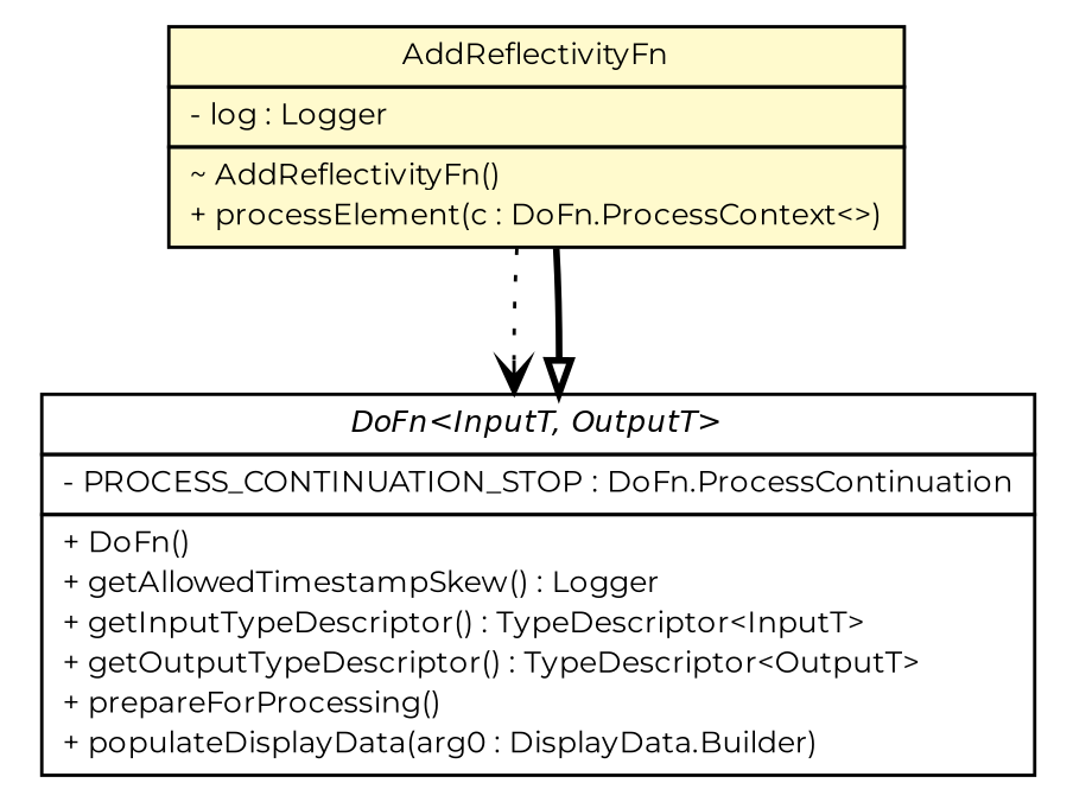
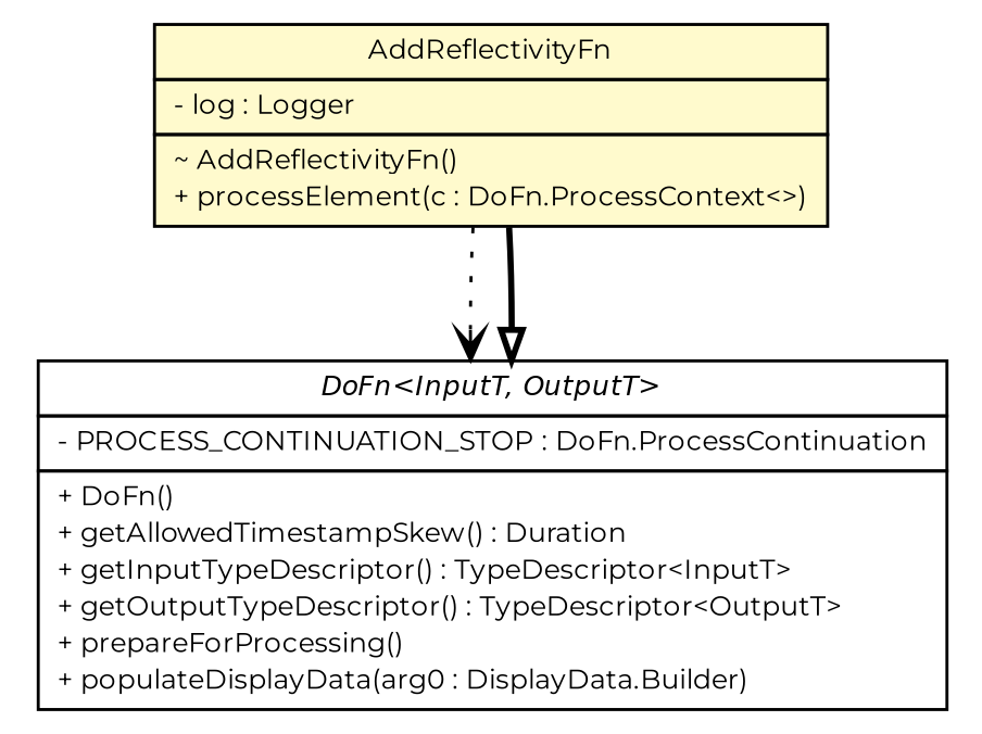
  digraph {
    nodesep=0.25
    ranksep=0.5
    fontname=Montserrat
    node [fontcolor=black fontname=Montserrat fontsize=9.0 shape=plaintext]
    edge [fontname=Montserrat headport=p labelfontname=Helvetica labelfontsize=10 tailport=p]
    n1 [label=<<table title="com.ohair.stephen.edp.transform.NexRadTransform.AddReflectivityFn" border="0" cellborder="1" cellspacing="0" cellpadding="2" port="p" bgcolor="lemonChiffon" href="./NexRadTransform.AddReflectivityFn.html"> 		<tr><td><table border="0" cellspacing="0" cellpadding="1"> <tr><td align="center" balign="center"> AddReflectivityFn </td></tr> 		</table></td></tr> 		<tr><td><table border="0" cellspacing="0" cellpadding="1"> <tr><td align="left" balign="left"> - log : Logger </td></tr> 		</table></td></tr> 		<tr><td><table border="0" cellspacing="0" cellpadding="1"> <tr><td align="left" balign="left"> ~ AddReflectivityFn() </td></tr> <tr><td align="left" balign="left"> + processElement(c : DoFn.ProcessContext&lt;&gt;) </td></tr> 		</table></td></tr> 		</table>>]
-   n2 [label=<<table title="org.apache.beam.sdk.transforms.DoFn" border="0" cellborder="1" cellspacing="0" cellpadding="2" port="p" href="http://java.sun.com/j2se/1.4.2/docs/api/org/apache/beam/sdk/transforms/DoFn.html"> 		<tr><td><table border="0" cellspacing="0" cellpadding="1"> <tr><td align="center" balign="center"><font face="Helvetica-Oblique"> DoFn&lt;InputT, OutputT&gt; </font></td></tr> 		</table></td></tr> 		<tr><td><table border="0" cellspacing="0" cellpadding="1"> <tr><td align="left" balign="left"> - PROCESS_CONTINUATION_STOP : DoFn.ProcessContinuation </td></tr> 		</table></td></tr> 		<tr><td><table border="0" cellspacing="0" cellpadding="1"> <tr><td align="left" balign="left"> + DoFn() </td></tr> <tr><td align="left" balign="left"> + getAllowedTimestampSkew() : Logger </td></tr> <tr><td align="left" balign="left"> + getInputTypeDescriptor() : TypeDescriptor&lt;InputT&gt; </td></tr> <tr><td align="left" balign="left"> + getOutputTypeDescriptor() : TypeDescriptor&lt;OutputT&gt; </td></tr> <tr><td align="left" balign="left"> + prepareForProcessing() </td></tr> <tr><td align="left" balign="left"> + populateDisplayData(arg0 : DisplayData.Builder) </td></tr> 		</table></td></tr> 		</table>>]
+   n2 [label=<<table title="org.apache.beam.sdk.transforms.DoFn" border="0" cellborder="1" cellspacing="0" cellpadding="2" port="p" href="http://java.sun.com/j2se/1.4.2/docs/api/org/apache/beam/sdk/transforms/DoFn.html"> 		<tr><td><table border="0" cellspacing="0" cellpadding="1"> <tr><td align="center" balign="center"><font face="Helvetica-Oblique"> DoFn&lt;InputT, OutputT&gt; </font></td></tr> 		</table></td></tr> 		<tr><td><table border="0" cellspacing="0" cellpadding="1"> <tr><td align="left" balign="left"> - PROCESS_CONTINUATION_STOP : DoFn.ProcessContinuation </td></tr> 		</table></td></tr> 		<tr><td><table border="0" cellspacing="0" cellpadding="1"> <tr><td align="left" balign="left"> + DoFn() </td></tr> <tr><td align="left" balign="left"> + getAllowedTimestampSkew() : Duration </td></tr> <tr><td align="left" balign="left"> + getInputTypeDescriptor() : TypeDescriptor&lt;InputT&gt; </td></tr> <tr><td align="left" balign="left"> + getOutputTypeDescriptor() : TypeDescriptor&lt;OutputT&gt; </td></tr> <tr><td align="left" balign="left"> + prepareForProcessing() </td></tr> <tr><td align="left" balign="left"> + populateDisplayData(arg0 : DisplayData.Builder) </td></tr> 		</table></td></tr> 		</table>>]
    n1 -> n2 [arrowhead=vee color=black fontcolor=black fontsize=10.0 style=dotted]
    n2 -> n1 [arrowtail=empty dir=back fontsize=10 style=bold]
  }
